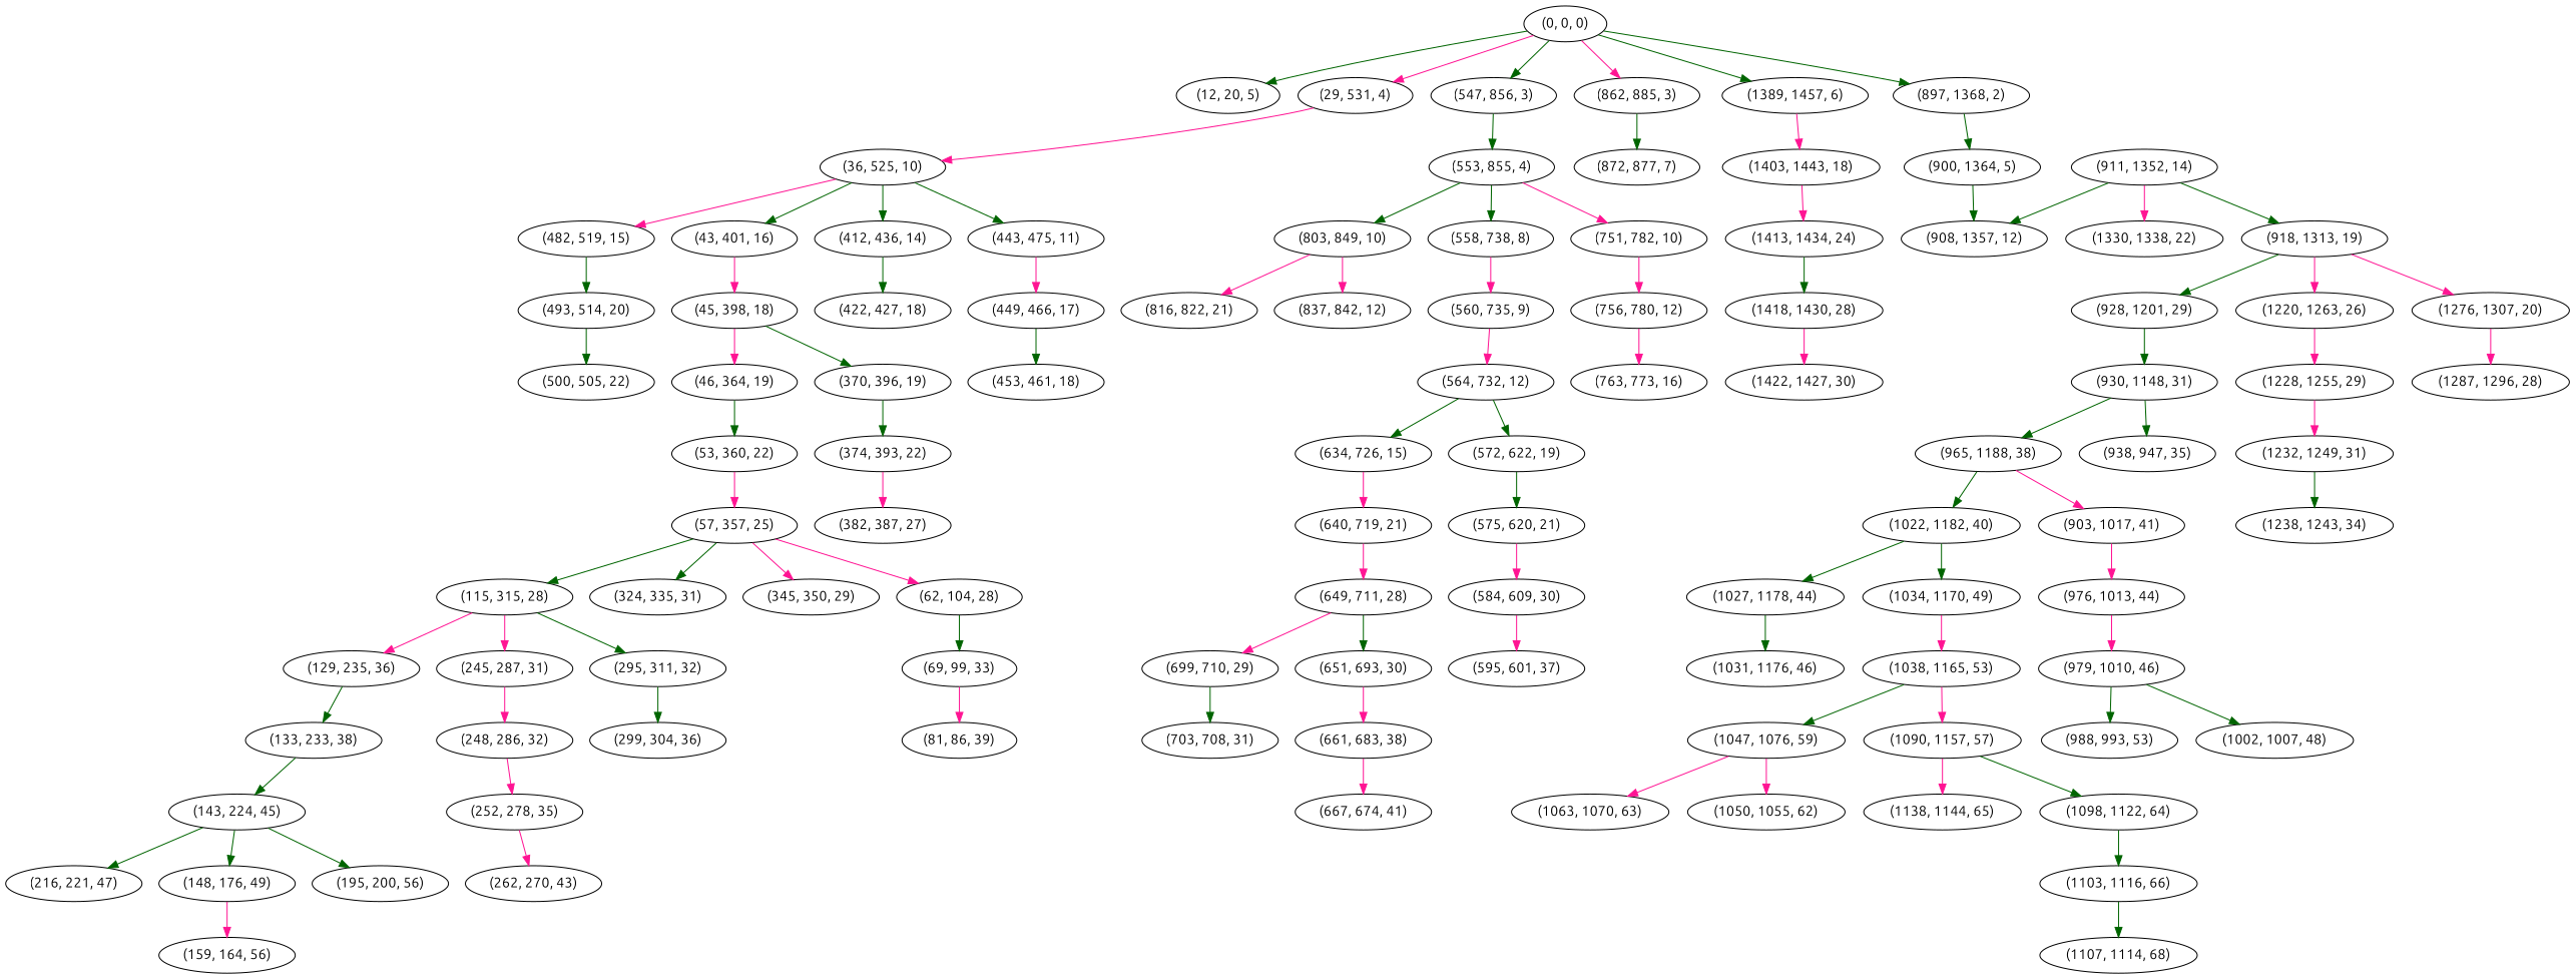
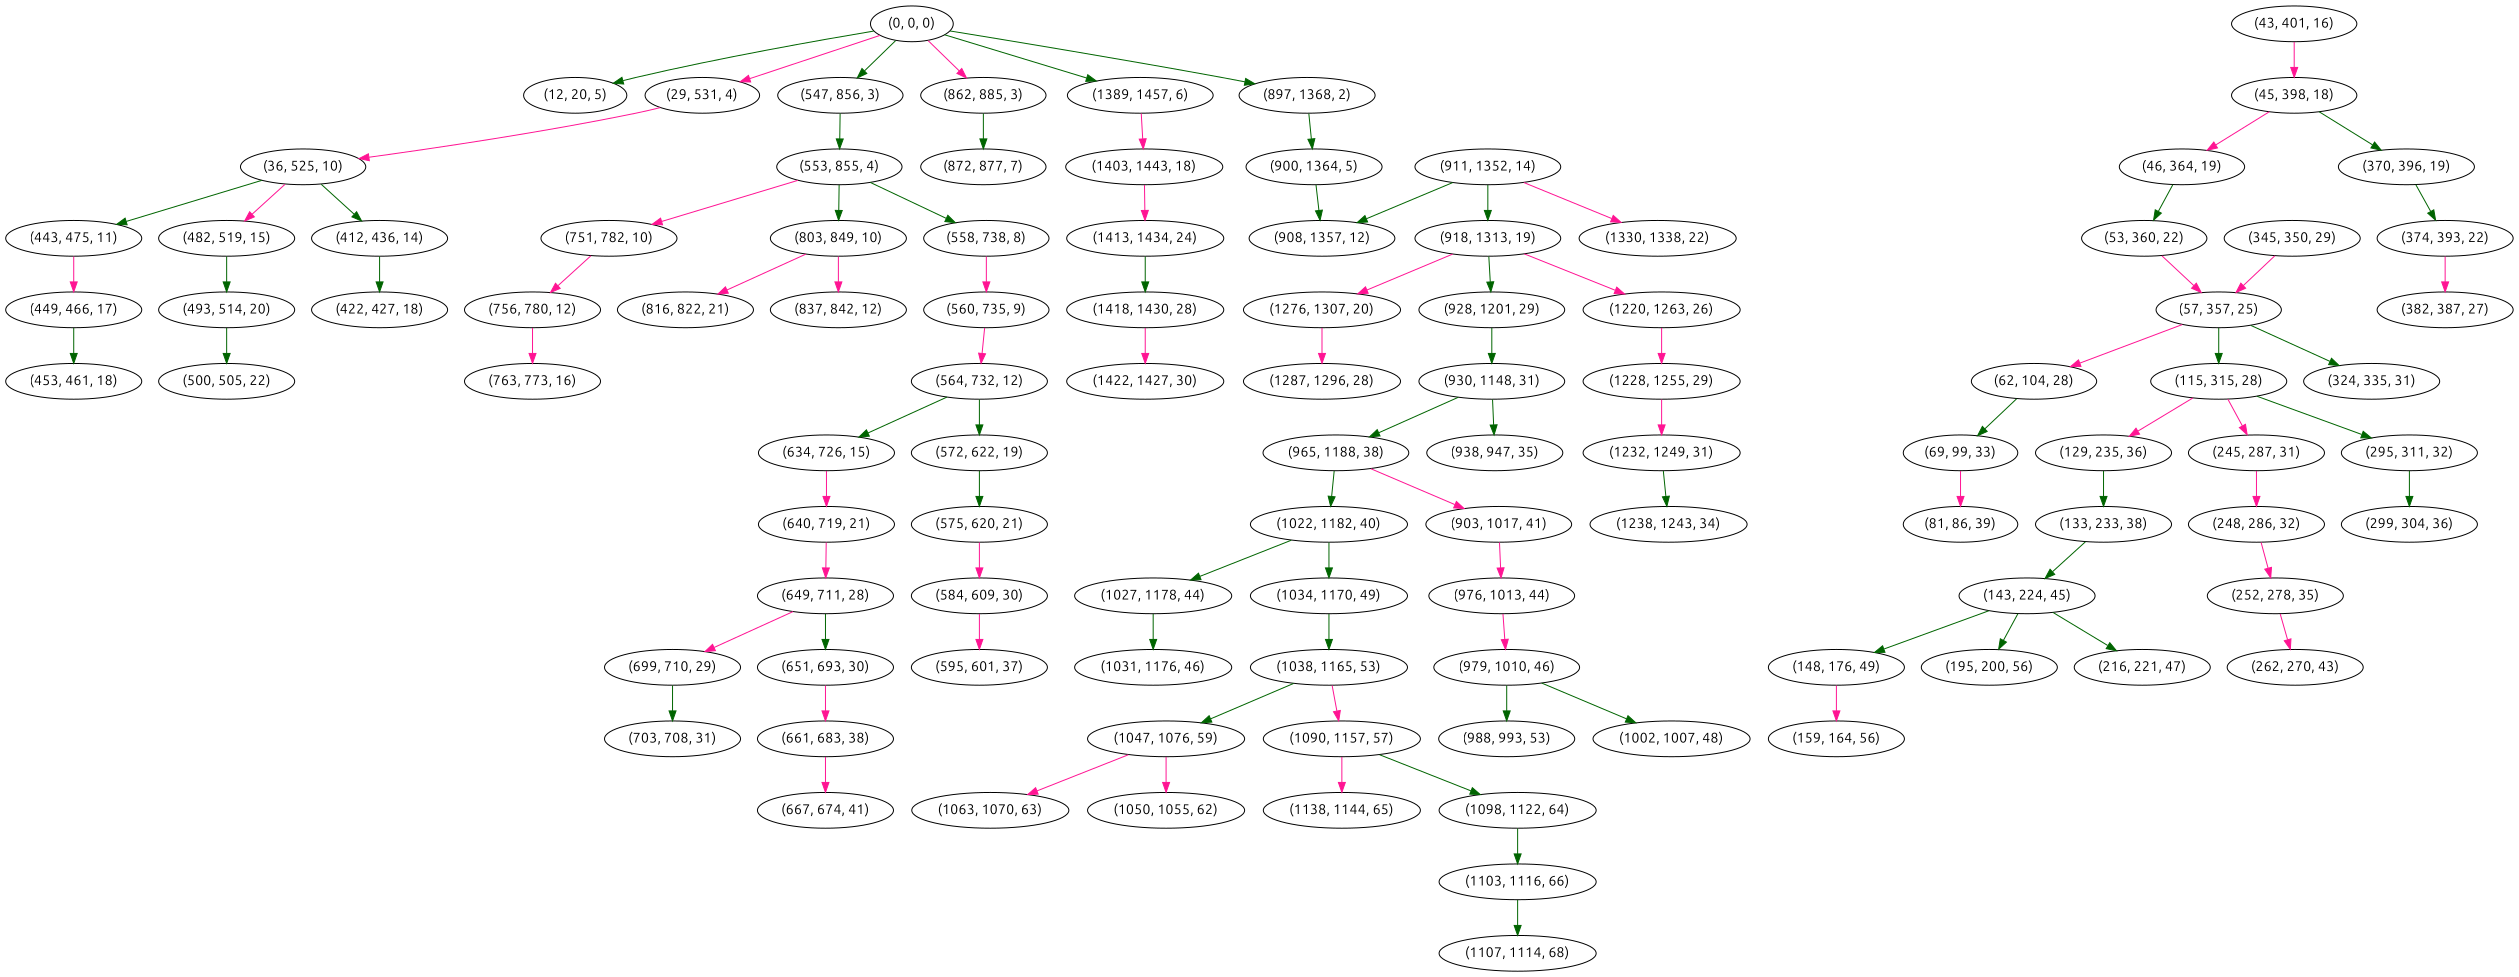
  digraph {
    fontname=Ubuntu
    node [fontname=Ubuntu]
    edge [color=darkgreen fontname=Ubuntu]
    "(0, 0, 0)"
    "(12, 20, 5)"
    "(29, 531, 4)"
    "(547, 856, 3)"
    "(862, 885, 3)"
    "(897, 1368, 2)"
    "(1389, 1457, 6)"
    "(36, 525, 10)"
    "(553, 855, 4)"
    "(872, 877, 7)"
    "(900, 1364, 5)"
    "(1403, 1443, 18)"
    "(43, 401, 16)"
    "(412, 436, 14)"
    "(443, 475, 11)"
    "(482, 519, 15)"
    "(45, 398, 18)"
    "(422, 427, 18)"
    "(449, 466, 17)"
    "(493, 514, 20)"
    "(46, 364, 19)"
    "(370, 396, 19)"
    "(53, 360, 22)"
    "(374, 393, 22)"
    "(57, 357, 25)"
    "(62, 104, 28)"
    "(115, 315, 28)"
    "(324, 335, 31)"
    "(345, 350, 29)"
    "(69, 99, 33)"
    "(129, 235, 36)"
    "(245, 287, 31)"
    "(295, 311, 32)"
    "(81, 86, 39)"
    "(133, 233, 38)"
    "(248, 286, 32)"
    "(299, 304, 36)"
    "(143, 224, 45)"
    "(148, 176, 49)"
    "(195, 200, 56)"
    "(216, 221, 47)"
    "(159, 164, 56)"
    "(252, 278, 35)"
    "(262, 270, 43)"
    "(382, 387, 27)"
    "(453, 461, 18)"
    "(500, 505, 22)"
    "(558, 738, 8)"
    "(751, 782, 10)"
    "(803, 849, 10)"
    "(560, 735, 9)"
    "(756, 780, 12)"
    "(816, 822, 21)"
    "(837, 842, 12)"
    "(564, 732, 12)"
    "(572, 622, 19)"
    "(634, 726, 15)"
    "(575, 620, 21)"
    "(640, 719, 21)"
    "(584, 609, 30)"
    "(595, 601, 37)"
    "(649, 711, 28)"
    "(651, 693, 30)"
    "(699, 710, 29)"
    "(661, 683, 38)"
    "(703, 708, 31)"
    "(667, 674, 41)"
    "(763, 773, 16)"
    "(908, 1357, 12)"
    "(911, 1352, 14)"
    "(918, 1313, 19)"
    "(1330, 1338, 22)"
    "(928, 1201, 29)"
    "(1220, 1263, 26)"
    "(1276, 1307, 20)"
    n76 [label="(930, 1148, 31)"]
    "(1228, 1255, 29)"
    "(1287, 1296, 28)"
    "(938, 947, 35)"
    "(965, 1188, 38)"
    n81 [label="(903, 1017, 41)"]
    "(1022, 1182, 40)"
    "(976, 1013, 44)"
    "(1027, 1178, 44)"
    "(1034, 1170, 49)"
    "(979, 1010, 46)"
    "(988, 993, 53)"
    "(1002, 1007, 48)"
    "(1031, 1176, 46)"
    "(1038, 1165, 53)"
    "(1047, 1076, 59)"
    "(1090, 1157, 57)"
    "(1050, 1055, 62)"
    "(1063, 1070, 63)"
    "(1098, 1122, 64)"
    "(1138, 1144, 65)"
    "(1103, 1116, 66)"
    "(1107, 1114, 68)"
    "(1232, 1249, 31)"
    "(1238, 1243, 34)"
    "(1413, 1434, 24)"
    "(1418, 1430, 28)"
    "(1422, 1427, 30)"
    "(0, 0, 0)" -> "(12, 20, 5)"
    "(0, 0, 0)" -> "(29, 531, 4)" [color=deeppink]
    "(0, 0, 0)" -> "(547, 856, 3)"
    "(0, 0, 0)" -> "(862, 885, 3)" [color=deeppink]
    "(0, 0, 0)" -> "(897, 1368, 2)"
    "(0, 0, 0)" -> "(1389, 1457, 6)"
    "(29, 531, 4)" -> "(36, 525, 10)" [color=deeppink]
    "(547, 856, 3)" -> "(553, 855, 4)"
    "(862, 885, 3)" -> "(872, 877, 7)"
    "(897, 1368, 2)" -> "(900, 1364, 5)"
    "(1389, 1457, 6)" -> "(1403, 1443, 18)" [color=deeppink]
-   "(36, 525, 10)" -> "(43, 401, 16)"
    "(36, 525, 10)" -> "(412, 436, 14)"
    "(36, 525, 10)" -> "(443, 475, 11)"
    "(36, 525, 10)" -> "(482, 519, 15)" [color=deeppink]
    "(553, 855, 4)" -> "(558, 738, 8)"
    "(553, 855, 4)" -> "(751, 782, 10)" [color=deeppink]
    "(553, 855, 4)" -> "(803, 849, 10)"
    "(900, 1364, 5)" -> "(908, 1357, 12)"
    "(1403, 1443, 18)" -> "(1413, 1434, 24)" [color=deeppink]
    "(43, 401, 16)" -> "(45, 398, 18)" [color=deeppink]
    "(412, 436, 14)" -> "(422, 427, 18)"
    "(443, 475, 11)" -> "(449, 466, 17)" [color=deeppink]
    "(482, 519, 15)" -> "(493, 514, 20)"
    "(45, 398, 18)" -> "(46, 364, 19)" [color=deeppink]
    "(45, 398, 18)" -> "(370, 396, 19)"
    "(449, 466, 17)" -> "(453, 461, 18)"
    "(493, 514, 20)" -> "(500, 505, 22)"
    "(46, 364, 19)" -> "(53, 360, 22)"
    "(370, 396, 19)" -> "(374, 393, 22)"
    "(53, 360, 22)" -> "(57, 357, 25)" [color=deeppink]
    "(374, 393, 22)" -> "(382, 387, 27)" [color=deeppink]
    "(57, 357, 25)" -> "(62, 104, 28)" [color=deeppink]
    "(57, 357, 25)" -> "(115, 315, 28)"
    "(57, 357, 25)" -> "(324, 335, 31)"
-   "(57, 357, 25)" -> "(345, 350, 29)" [color=deeppink]
+   "(345, 350, 29)" -> "(57, 357, 25)" [color=deeppink]
    "(62, 104, 28)" -> "(69, 99, 33)"
    "(115, 315, 28)" -> "(129, 235, 36)" [color=deeppink]
    "(115, 315, 28)" -> "(245, 287, 31)" [color=deeppink]
    "(115, 315, 28)" -> "(295, 311, 32)"
    "(69, 99, 33)" -> "(81, 86, 39)" [color=deeppink]
    "(129, 235, 36)" -> "(133, 233, 38)"
    "(245, 287, 31)" -> "(248, 286, 32)" [color=deeppink]
    "(295, 311, 32)" -> "(299, 304, 36)"
    "(133, 233, 38)" -> "(143, 224, 45)"
    "(248, 286, 32)" -> "(252, 278, 35)" [color=deeppink]
    "(143, 224, 45)" -> "(148, 176, 49)"
    "(143, 224, 45)" -> "(195, 200, 56)"
    "(143, 224, 45)" -> "(216, 221, 47)"
    "(148, 176, 49)" -> "(159, 164, 56)" [color=deeppink]
    "(252, 278, 35)" -> "(262, 270, 43)" [color=deeppink]
    "(558, 738, 8)" -> "(560, 735, 9)" [color=deeppink]
    "(751, 782, 10)" -> "(756, 780, 12)" [color=deeppink]
    "(803, 849, 10)" -> "(816, 822, 21)" [color=deeppink]
    "(803, 849, 10)" -> "(837, 842, 12)" [color=deeppink]
    "(560, 735, 9)" -> "(564, 732, 12)" [color=deeppink]
    "(756, 780, 12)" -> "(763, 773, 16)" [color=deeppink]
    "(564, 732, 12)" -> "(572, 622, 19)"
    "(564, 732, 12)" -> "(634, 726, 15)"
    "(572, 622, 19)" -> "(575, 620, 21)"
    "(634, 726, 15)" -> "(640, 719, 21)" [color=deeppink]
    "(575, 620, 21)" -> "(584, 609, 30)" [color=deeppink]
    "(640, 719, 21)" -> "(649, 711, 28)" [color=deeppink]
    "(584, 609, 30)" -> "(595, 601, 37)" [color=deeppink]
    "(649, 711, 28)" -> "(651, 693, 30)"
    "(649, 711, 28)" -> "(699, 710, 29)" [color=deeppink]
    "(651, 693, 30)" -> "(661, 683, 38)" [color=deeppink]
    "(699, 710, 29)" -> "(703, 708, 31)"
    "(661, 683, 38)" -> "(667, 674, 41)" [color=deeppink]
    "(911, 1352, 14)" -> "(908, 1357, 12)"
    "(911, 1352, 14)" -> "(918, 1313, 19)"
    "(911, 1352, 14)" -> "(1330, 1338, 22)" [color=deeppink]
    "(918, 1313, 19)" -> "(928, 1201, 29)"
    "(918, 1313, 19)" -> "(1220, 1263, 26)" [color=deeppink]
    "(918, 1313, 19)" -> "(1276, 1307, 20)" [color=deeppink]
    "(928, 1201, 29)" -> n76
    "(1220, 1263, 26)" -> "(1228, 1255, 29)" [color=deeppink]
    "(1276, 1307, 20)" -> "(1287, 1296, 28)" [color=deeppink]
    n76 -> "(938, 947, 35)"
    n76 -> "(965, 1188, 38)"
    "(1228, 1255, 29)" -> "(1232, 1249, 31)" [color=deeppink]
    "(965, 1188, 38)" -> n81 [color=deeppink]
    "(965, 1188, 38)" -> "(1022, 1182, 40)"
    n81 -> "(976, 1013, 44)" [color=deeppink]
    "(1022, 1182, 40)" -> "(1027, 1178, 44)"
    "(1022, 1182, 40)" -> "(1034, 1170, 49)"
    "(976, 1013, 44)" -> "(979, 1010, 46)" [color=deeppink]
    "(1027, 1178, 44)" -> "(1031, 1176, 46)"
-   "(1034, 1170, 49)" -> "(1038, 1165, 53)" [color=deeppink]
+   "(1034, 1170, 49)" -> "(1038, 1165, 53)"
    "(979, 1010, 46)" -> "(988, 993, 53)"
    "(979, 1010, 46)" -> "(1002, 1007, 48)"
    "(1038, 1165, 53)" -> "(1047, 1076, 59)"
    "(1038, 1165, 53)" -> "(1090, 1157, 57)" [color=deeppink]
    "(1047, 1076, 59)" -> "(1050, 1055, 62)" [color=deeppink]
    "(1047, 1076, 59)" -> "(1063, 1070, 63)" [color=deeppink]
    "(1090, 1157, 57)" -> "(1098, 1122, 64)"
    "(1090, 1157, 57)" -> "(1138, 1144, 65)" [color=deeppink]
    "(1098, 1122, 64)" -> "(1103, 1116, 66)"
    "(1103, 1116, 66)" -> "(1107, 1114, 68)"
    "(1232, 1249, 31)" -> "(1238, 1243, 34)"
    "(1413, 1434, 24)" -> "(1418, 1430, 28)"
    "(1418, 1430, 28)" -> "(1422, 1427, 30)" [color=deeppink]
  }
